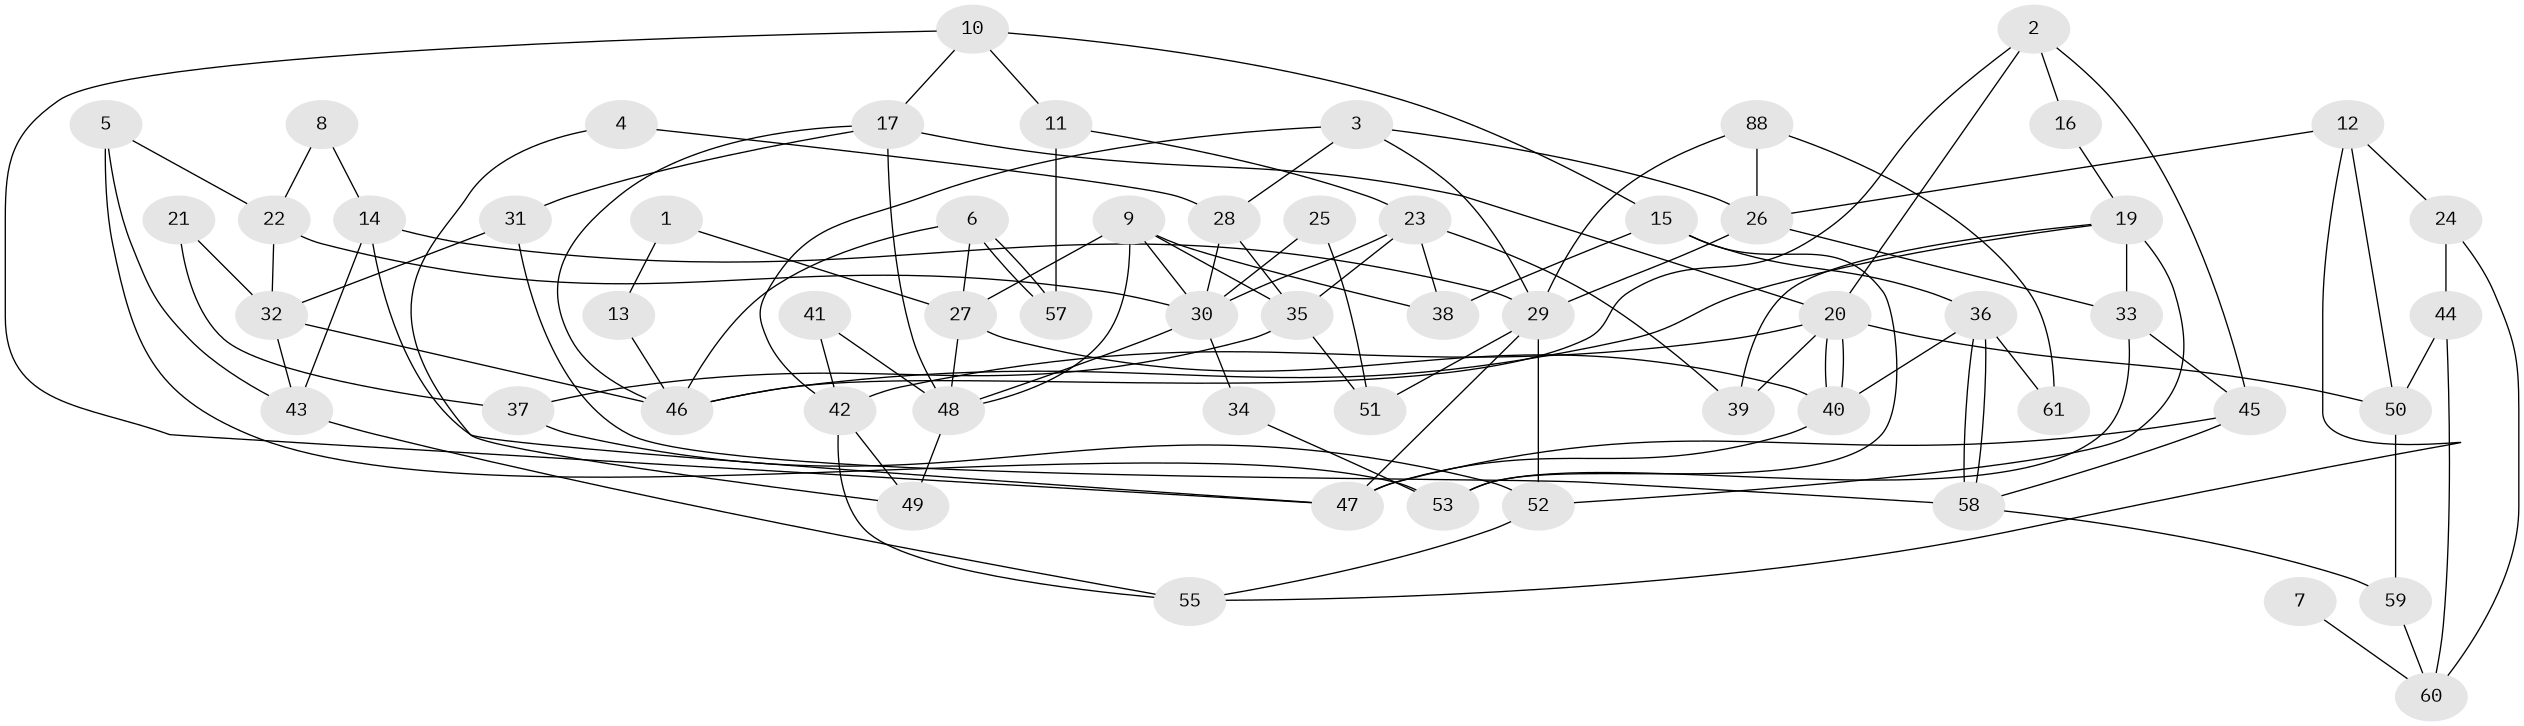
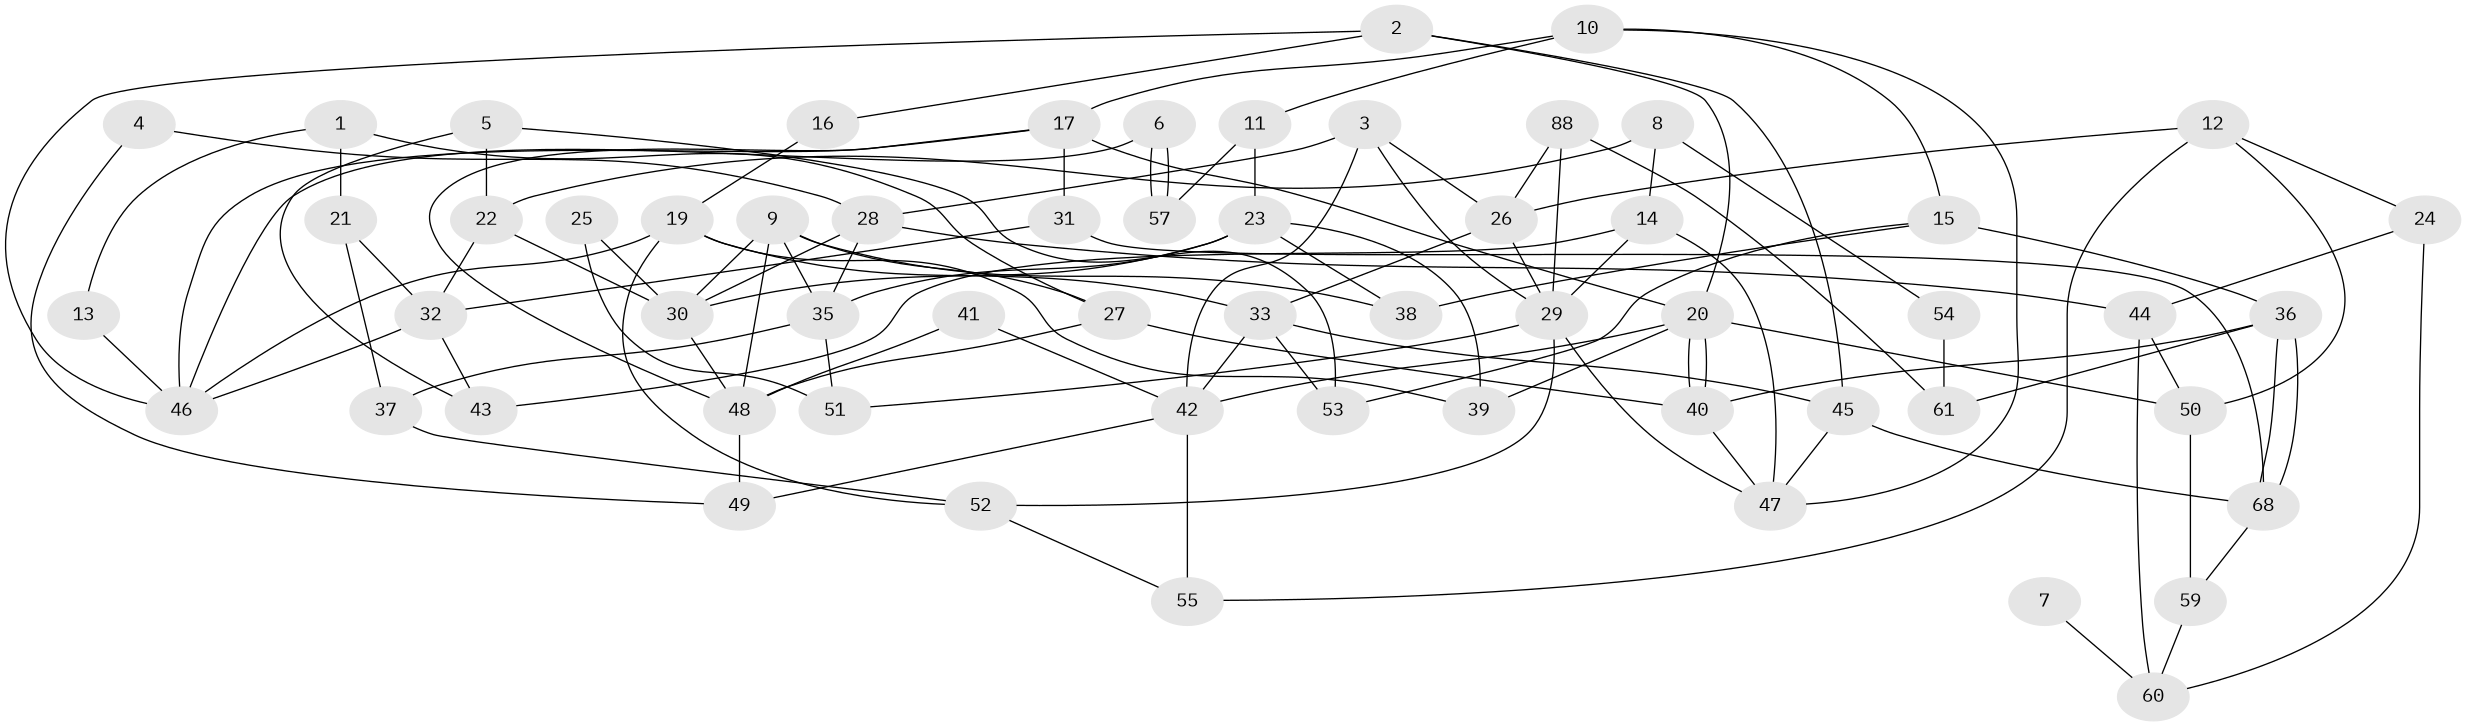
  graph {
    fontname="IBM Plex Mono"
    node [color=gray90 fontname="IBM Plex Mono" style=filled]
    edge [fontname="IBM Plex Mono"]
    1
    13
    21
    27
    46
    32
    37
    48
    40
    2
    16
    20
    45
    19
    42
    50
    39
    47
-   58
+   58 [label=68]
    3
    26
    29
    28
    33
    52
    51
    49
    55
    4
    30
    35
    44
    5
    22
    43
    53
    6
    57
    7
    60
    8
    14
+   54
    61
    9
    38
-   34
    10
    11
    15
    17
    23
    36
    31
    12
    24
    59
    n58 [label=88]
    25
    41
    1 -- 13
+   1 -- 21
    1 -- 27
    13 -- 46
    21 -- 32
    21 -- 37
    27 -- 48
    27 -- 40
    32 -- 46
    32 -- 43
    37 -- 52
    48 -- 49
    40 -- 47
    2 -- 46
    2 -- 16
    2 -- 20
    2 -- 45
    16 -- 19
    20 -- 40
    20 -- 40
    20 -- 42
    20 -- 50
    20 -- 39
    45 -- 47
    45 -- 58
    19 -- 46
    19 -- 39
    19 -- 33
    19 -- 52
    42 -- 49
    42 -- 55
    50 -- 59
    58 -- 59
    3 -- 42
    3 -- 26
    3 -- 29
    3 -- 28
    26 -- 29
    26 -- 33
    29 -- 47
    29 -- 52
    29 -- 51
    28 -- 30
    28 -- 35
+   28 -- 44
    33 -- 45
+   33 -- 42
    33 -- 53
    52 -- 55
    4 -- 28
    4 -- 49
    30 -- 48
-   30 -- 34
    35 -- 37
    35 -- 51
    44 -- 50
    44 -- 60
    5 -- 22
    5 -- 43
    5 -- 53
    22 -- 32
    22 -- 30
-   43 -- 55
-   6 -- 27
    6 -- 46
    6 -- 57
    6 -- 57
    7 -- 60
    8 -- 22
    8 -- 14
+   8 -- 54
    14 -- 47
    14 -- 29
    14 -- 43
+   54 -- 61
    9 -- 27
    9 -- 48
    9 -- 30
    9 -- 35
    9 -- 38
-   34 -- 53
    10 -- 47
    10 -- 11
    10 -- 15
    10 -- 17
    11 -- 57
    11 -- 23
    15 -- 53
    15 -- 38
    15 -- 36
    17 -- 46
    17 -- 48
    17 -- 20
    17 -- 31
    23 -- 39
    23 -- 30
    23 -- 35
    23 -- 38
    36 -- 40
    36 -- 58
    36 -- 58
    36 -- 61
    31 -- 32
    31 -- 58
    12 -- 50
    12 -- 26
    12 -- 55
    12 -- 24
    24 -- 44
    24 -- 60
    59 -- 60
    n58 -- 26
    n58 -- 29
    n58 -- 61
    25 -- 51
    25 -- 30
    41 -- 48
    41 -- 42
  }
